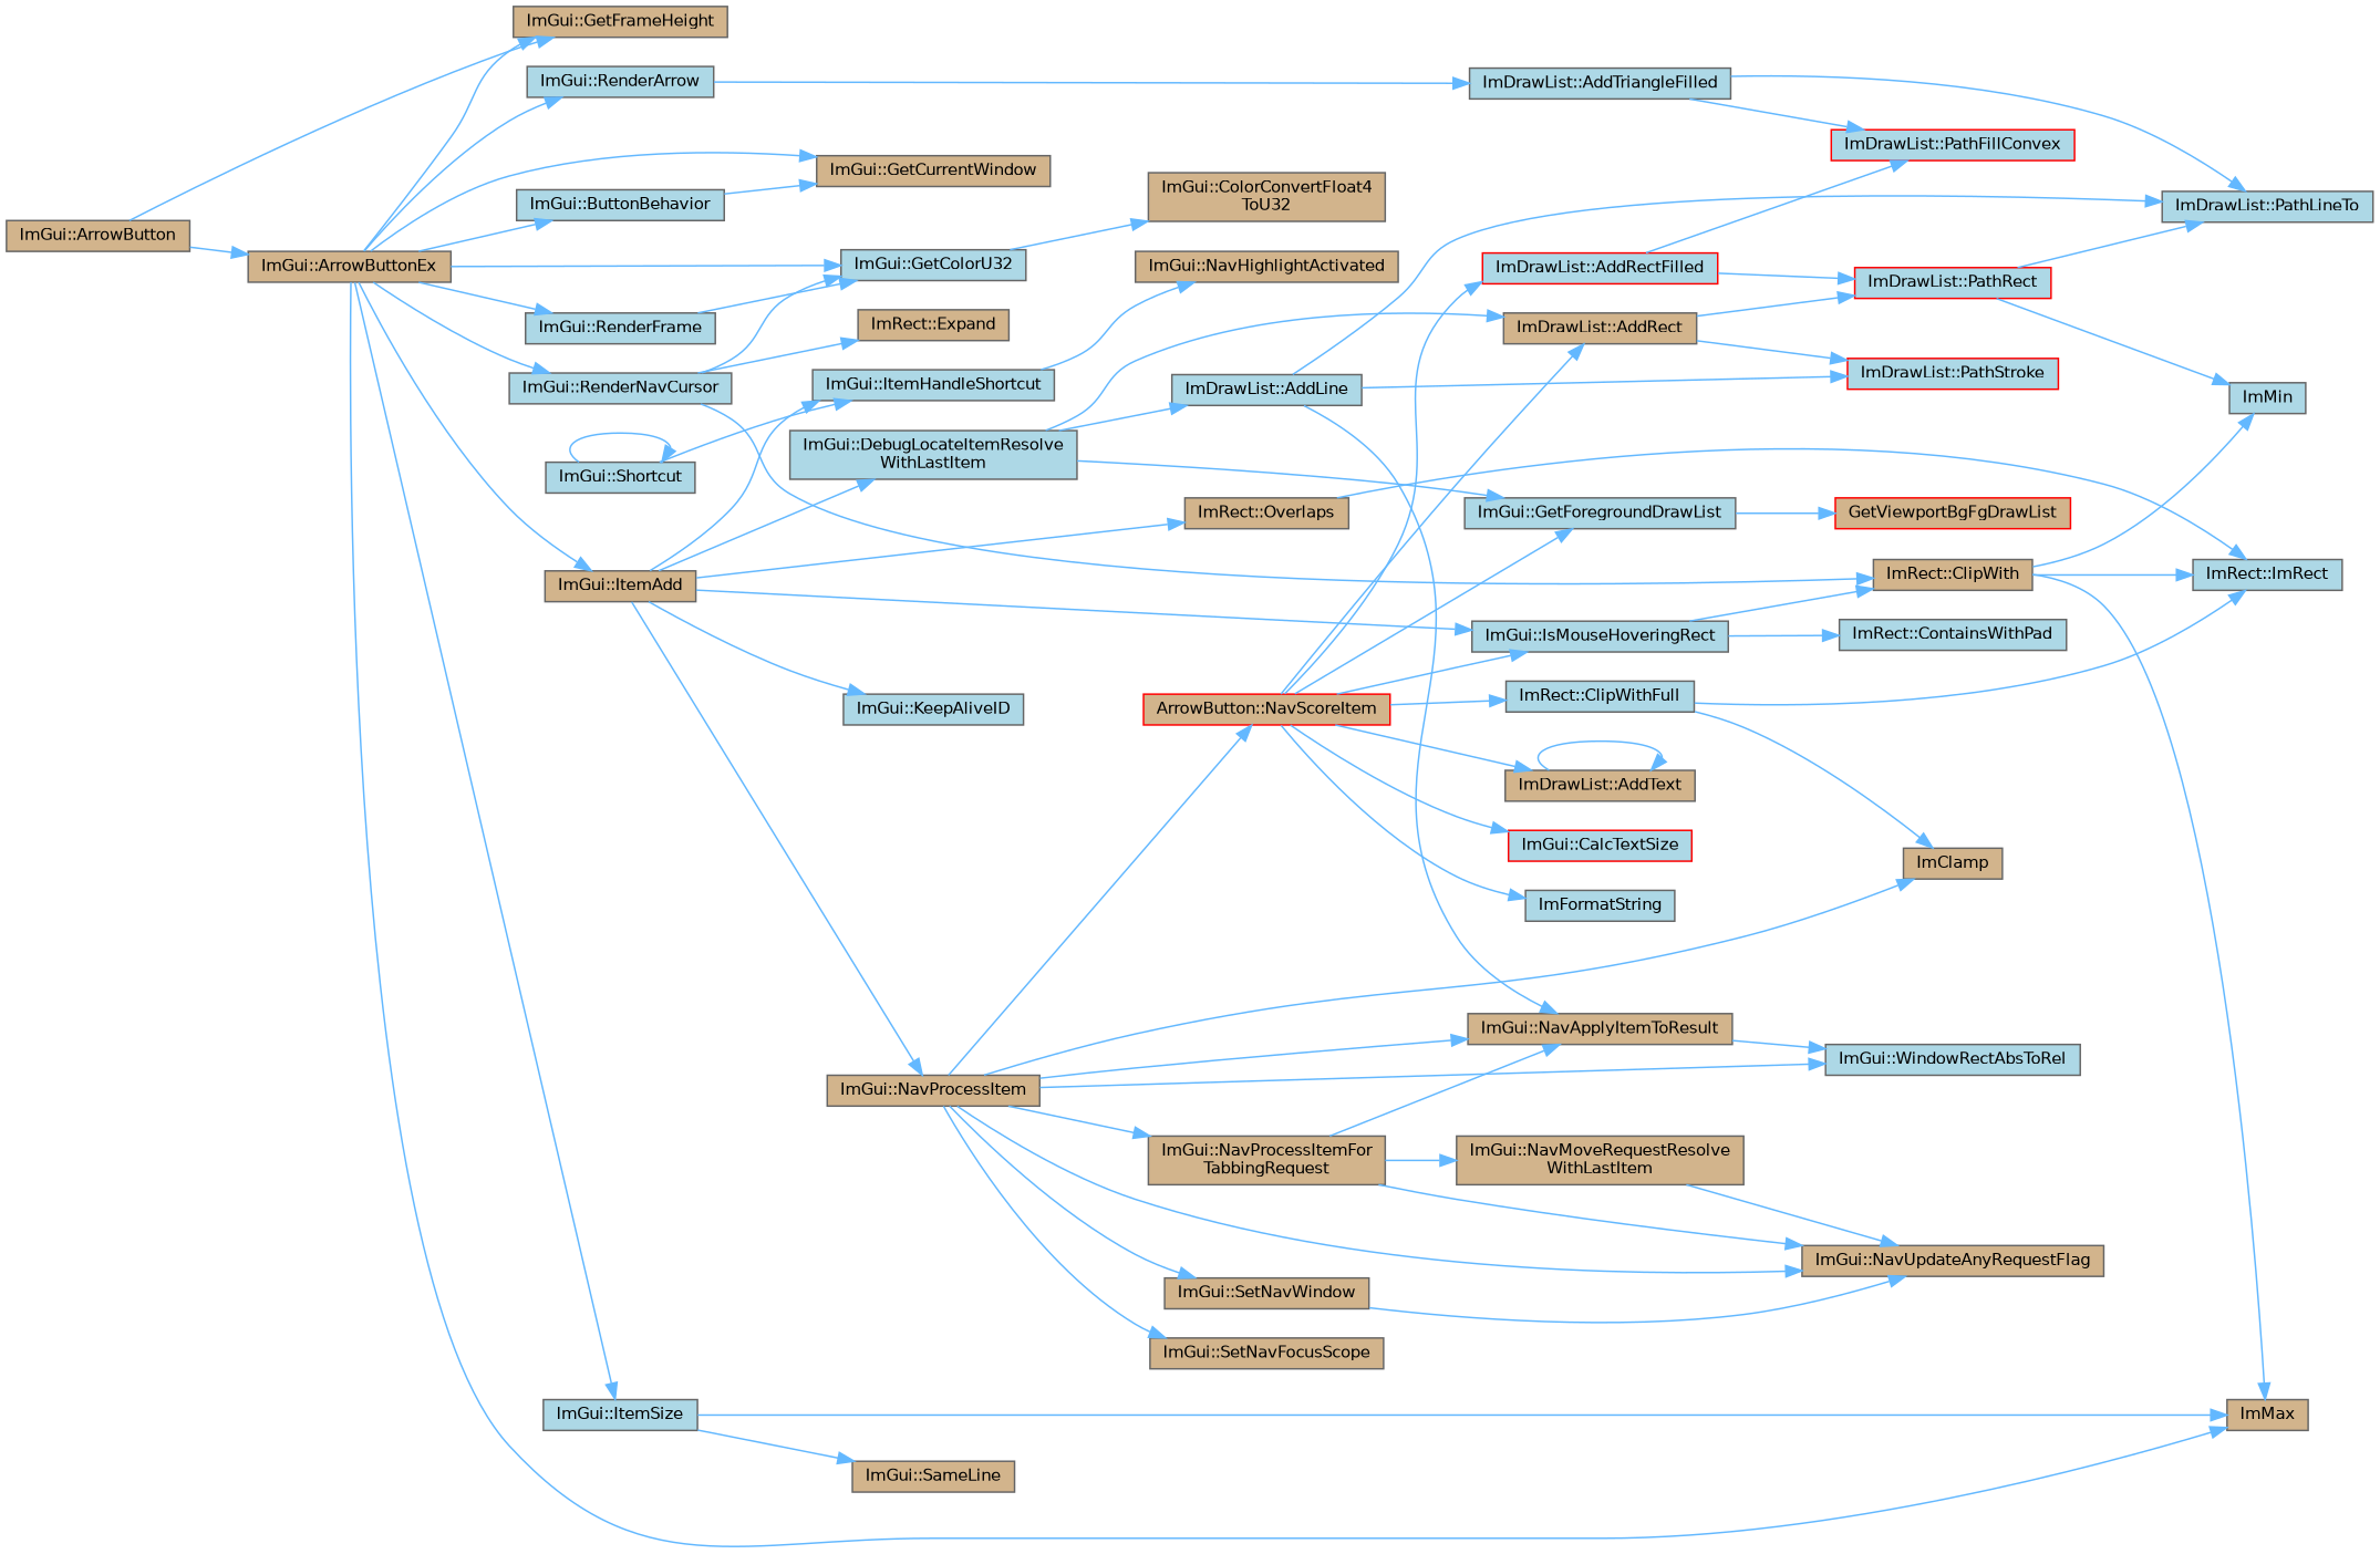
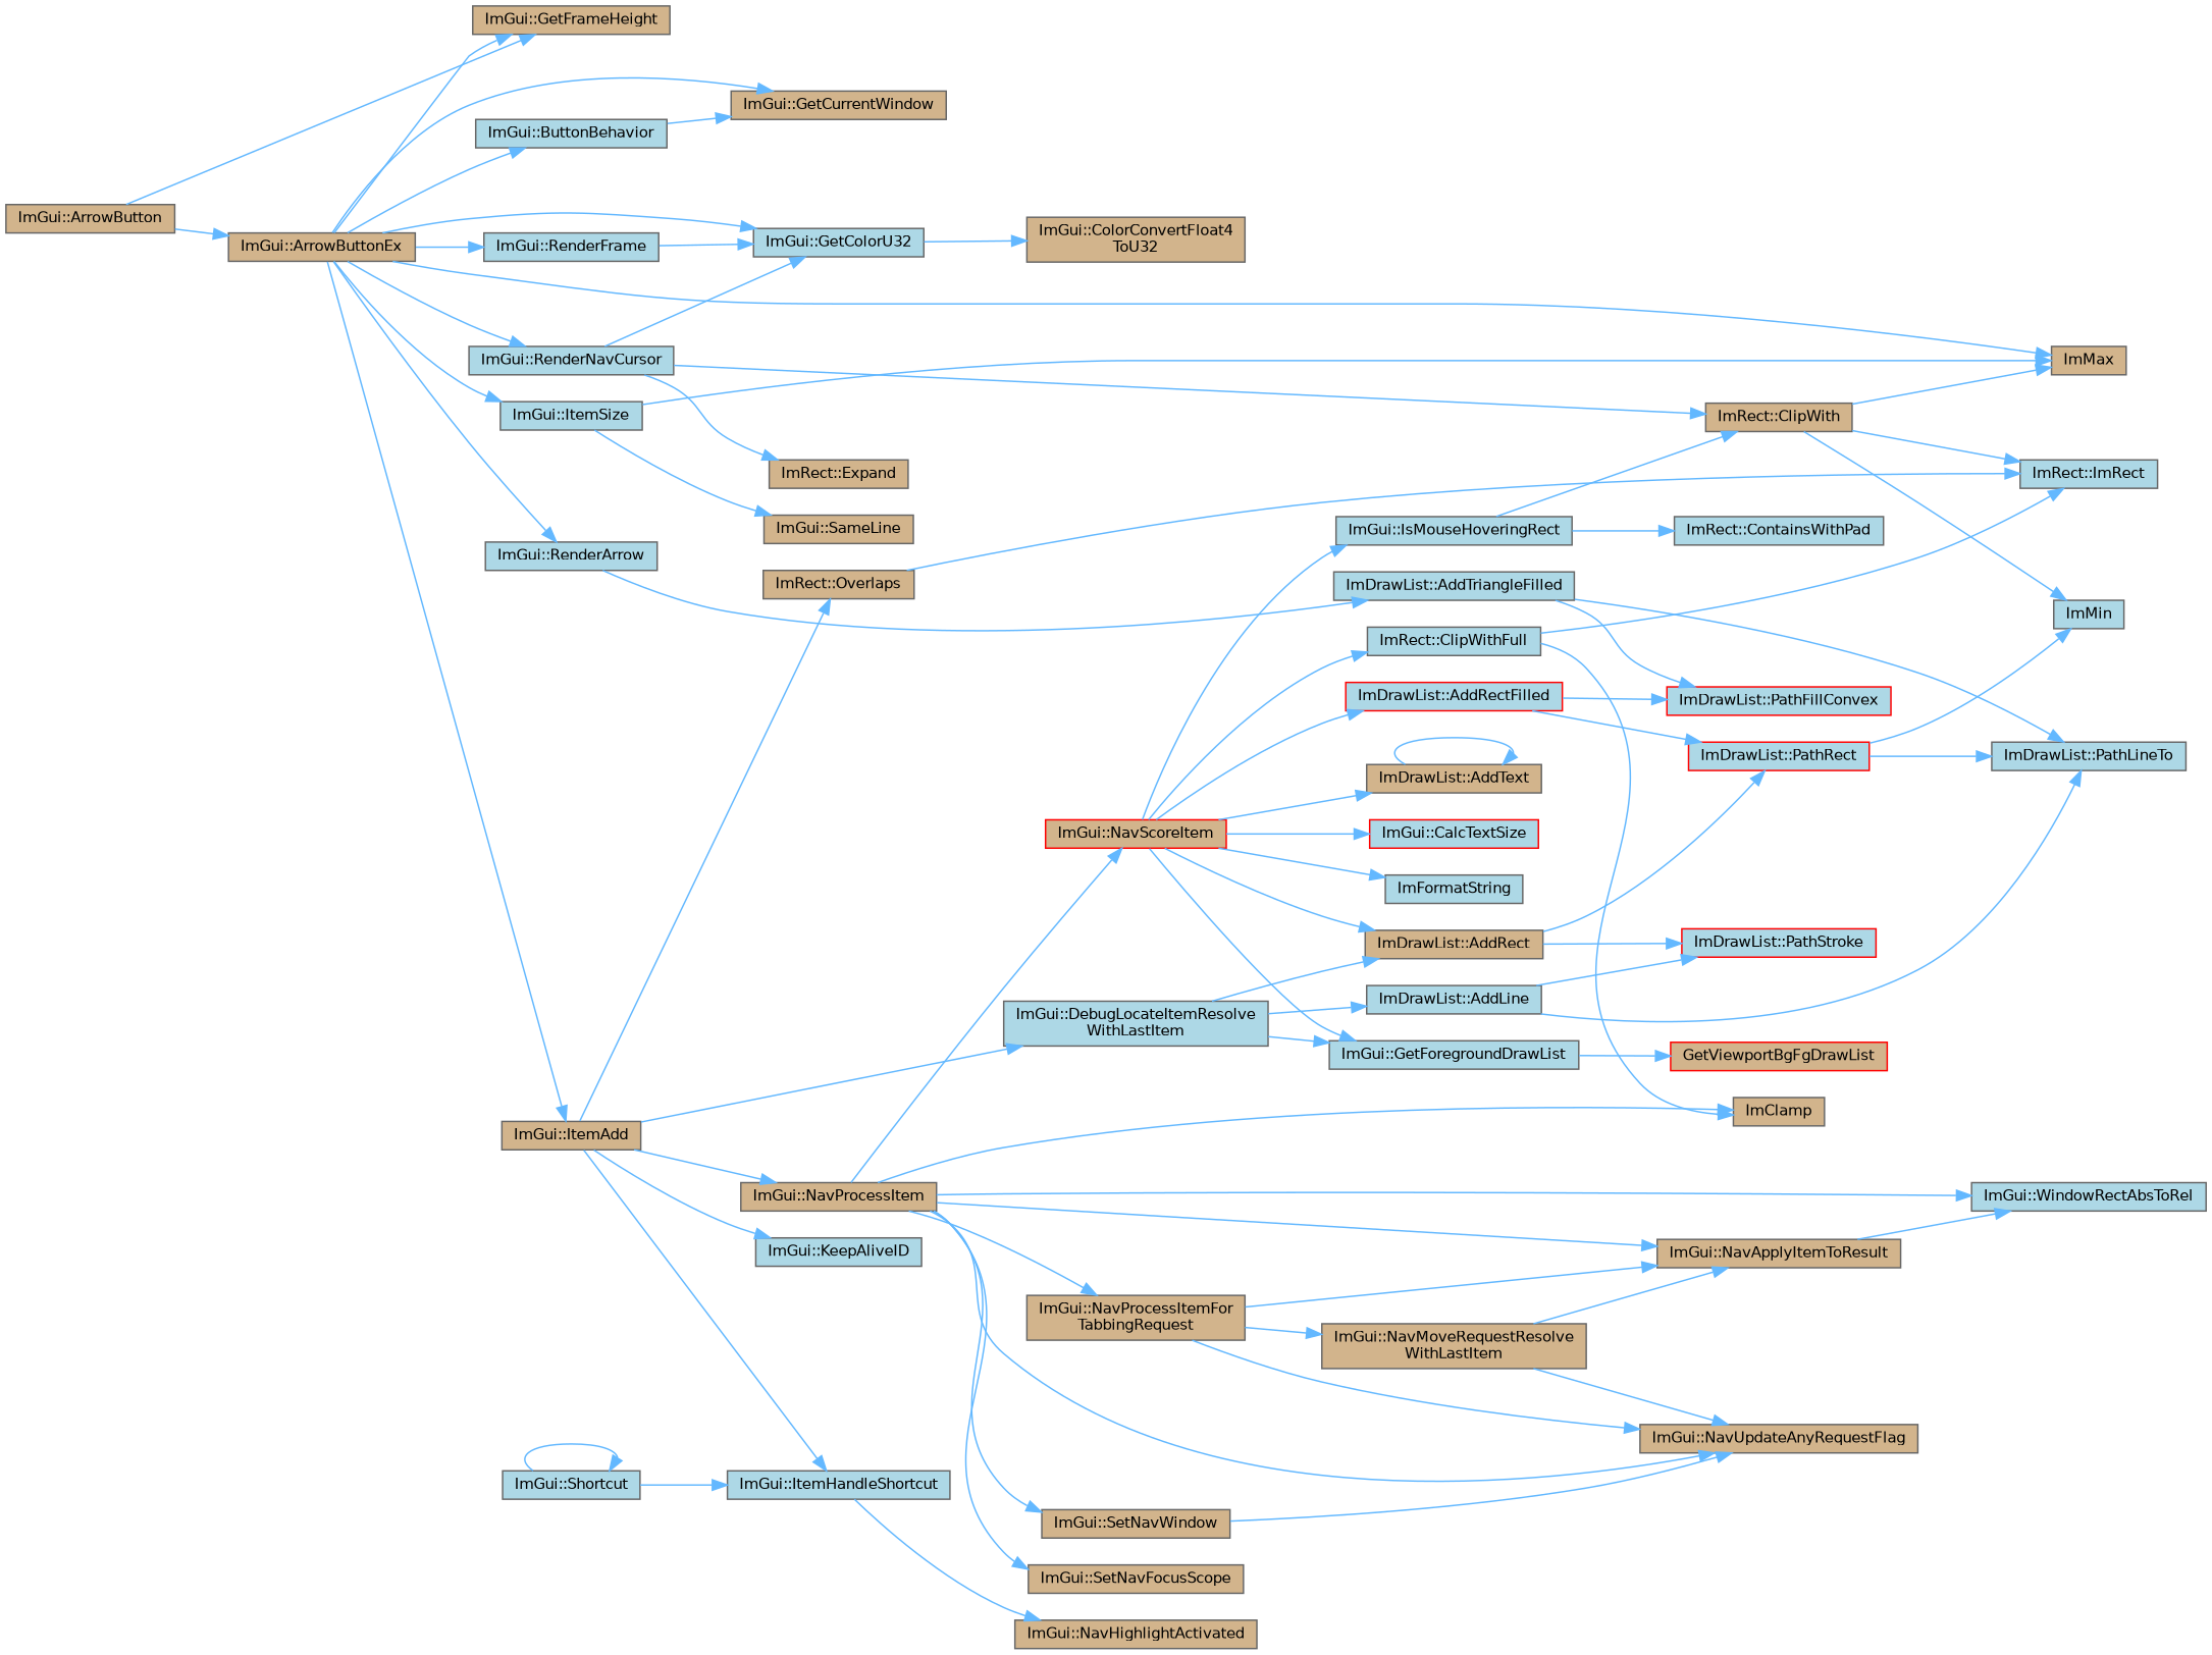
  digraph {
    rankdir=LR
    node [color=grey40 fillcolor=lightblue fontname=Helvetica fontsize=10 shape=box style=filled]
    edge [color=steelblue1 fontname=Helvetica fontsize=10 labelfontname=Helvetica labelfontsize=10 style=solid]
    n1 [color=gray40 fillcolor=tan fontcolor=black height=0.2 label="ImGui::ArrowButton" width=0.4]
    n2 [fillcolor=tan height=0.2 label="ImGui::ArrowButtonEx" width=0.4]
    n3 [fillcolor=tan height=0.2 label="ImGui::GetFrameHeight" width=0.4]
    n4 [height=0.2 label="ImGui::ButtonBehavior" width=0.4]
    n5 [fillcolor=tan height=0.2 label="ImGui::GetCurrentWindow" width=0.4]
    n6 [height=0.2 label="ImGui::GetColorU32" width=0.4]
    n7 [fillcolor=tan height=0.2 label=ImMax width=0.4]
    n8 [fillcolor=tan height=0.2 label="ImGui::ItemAdd" width=0.4]
    n9 [height=0.2 label="ImGui::ItemSize" width=0.4]
    n10 [height=0.2 label="ImGui::RenderArrow" width=0.4]
    n11 [height=0.2 label="ImGui::RenderFrame" width=0.4]
    n12 [height=0.2 label="ImGui::RenderNavCursor" width=0.4]
    n13 [fillcolor=tan height=0.2 label="ImGui::ColorConvertFloat4\lToU32" width=0.4]
    n14 [height=0.2 label="ImGui::DebugLocateItemResolve\lWithLastItem" width=0.4]
    n15 [height=0.2 label="ImGui::IsMouseHoveringRect" width=0.4]
    n16 [height=0.2 label="ImGui::ItemHandleShortcut" width=0.4]
    n17 [height=0.2 label="ImGui::KeepAliveID" width=0.4]
    n18 [fillcolor=tan height=0.2 label="ImGui::NavProcessItem" width=0.4]
    n19 [fillcolor=tan height=0.2 label="ImRect::Overlaps" width=0.4]
    n20 [fillcolor=tan height=0.2 label="ImGui::SameLine" width=0.4]
    n21 [height=0.2 label="ImDrawList::AddTriangleFilled" width=0.4]
    n22 [fillcolor=tan height=0.2 label="ImRect::ClipWith" width=0.4]
    n23 [fillcolor=tan height=0.2 label="ImRect::Expand" width=0.4]
    n24 [height=0.2 label="ImDrawList::AddLine" width=0.4]
    n25 [fillcolor=tan height=0.2 label="ImDrawList::AddRect" width=0.4]
    n26 [height=0.2 label="ImGui::GetForegroundDrawList" width=0.4]
    n27 [height=0.2 label="ImRect::ContainsWithPad" width=0.4]
    n28 [fillcolor=tan height=0.2 label="ImGui::NavHighlightActivated" width=0.4]
    n29 [fillcolor=tan height=0.2 label=ImClamp width=0.4]
    n30 [fillcolor=tan height=0.2 label="ImGui::NavApplyItemToResult" width=0.4]
    n31 [height=0.2 label="ImGui::WindowRectAbsToRel" width=0.4]
    n32 [fillcolor=tan height=0.2 label="ImGui::NavProcessItemFor\lTabbingRequest" width=0.4]
    n33 [fillcolor=tan height=0.2 label="ImGui::NavUpdateAnyRequestFlag" width=0.4]
-   n34 [color=red fillcolor=tan height=0.2 label="ArrowButton::NavScoreItem" width=0.4]
+   n34 [color=red fillcolor=tan height=0.2 label="ImGui::NavScoreItem" width=0.4]
    n35 [fillcolor=tan height=0.2 label="ImGui::SetNavFocusScope" width=0.4]
    n36 [fillcolor=tan height=0.2 label="ImGui::SetNavWindow" width=0.4]
    n37 [height=0.2 label="ImRect::ImRect" width=0.4]
    n38 [height=0.2 label="ImDrawList::PathLineTo" width=0.4]
    n39 [color=red height=0.2 label="ImDrawList::PathStroke" width=0.4]
    n40 [color=red height=0.2 label="ImDrawList::PathRect" width=0.4]
    n41 [color=red fillcolor=tan height=0.2 label=GetViewportBgFgDrawList width=0.4]
    n42 [height=0.2 label=ImMin width=0.4]
    n43 [height=0.2 label="ImGui::Shortcut" width=0.4]
    n44 [fillcolor=tan height=0.2 label="ImGui::NavMoveRequestResolve\lWithLastItem" width=0.4]
    n45 [color=red height=0.2 label="ImDrawList::AddRectFilled" width=0.4]
    n46 [fillcolor=tan height=0.2 label="ImDrawList::AddText" width=0.4]
    n47 [color=red height=0.2 label="ImGui::CalcTextSize" width=0.4]
    n48 [height=0.2 label="ImRect::ClipWithFull" width=0.4]
    n49 [height=0.2 label=ImFormatString width=0.4]
    n50 [color=red height=0.2 label="ImDrawList::PathFillConvex" width=0.4]
    n1 -> n2
    n1 -> n3
    n2 -> n3
    n2 -> n4
    n2 -> n5
    n2 -> n6
    n2 -> n7
    n2 -> n8
    n2 -> n9
    n2 -> n10
    n2 -> n11
    n2 -> n12
    n4 -> n5
    n6 -> n13
    n8 -> n14
-   n8 -> n15
    n8 -> n16
    n8 -> n17
    n8 -> n18
    n8 -> n19
    n9 -> n7
    n9 -> n20
    n10 -> n21
    n11 -> n6
    n12 -> n6
    n12 -> n22
    n12 -> n23
    n14 -> n24
    n14 -> n25
    n14 -> n26
    n15 -> n22
    n15 -> n27
    n16 -> n28
    n18 -> n29
    n18 -> n30
    n18 -> n31
    n18 -> n32
    n18 -> n33
    n18 -> n34
    n18 -> n35
    n18 -> n36
    n19 -> n37
    n21 -> n38
    n21 -> n50
    n22 -> n7
    n22 -> n37
    n22 -> n42
    n24 -> n38
    n24 -> n39
    n25 -> n39
    n25 -> n40
    n26 -> n41
    n30 -> n31
    n32 -> n30
    n32 -> n33
    n32 -> n44
    n34 -> n15
    n34 -> n25
    n34 -> n26
    n34 -> n45
    n34 -> n46
    n34 -> n47
    n34 -> n48
    n34 -> n49
    n36 -> n33
    n40 -> n38
    n40 -> n42
    n43 -> n16
    n43 -> n43
-   n24 -> n30
+   n44 -> n30
    n44 -> n33
    n45 -> n40
    n45 -> n50
    n46 -> n46
    n48 -> n29
    n48 -> n37
  }
